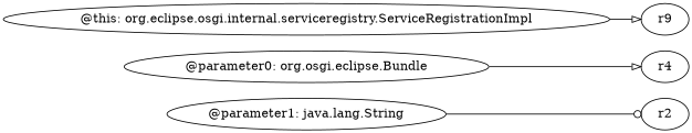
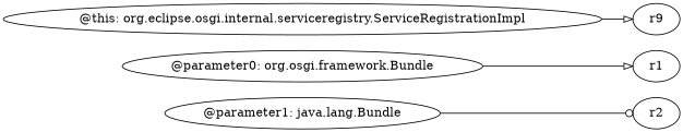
  digraph {
    rankdir=LR
    edge [arrowhead=onormal]
-   n1 [label="@parameter1: java.lang.String"]
+   n1 [label="@parameter1: java.lang.Bundle"]
    n2 [label=r2]
-   n3 [label="@parameter0: org.osgi.eclipse.Bundle"]
-   n4 [label=r4]
+   n3 [label="@parameter0: org.osgi.framework.Bundle"]
+   n4 [label=r1]
    n5 [label="@this: org.eclipse.osgi.internal.serviceregistry.ServiceRegistrationImpl"]
    n6 [label=r9]
    n1 -> n2 [arrowhead=odot]
    n3 -> n4
    n5 -> n6
  }
